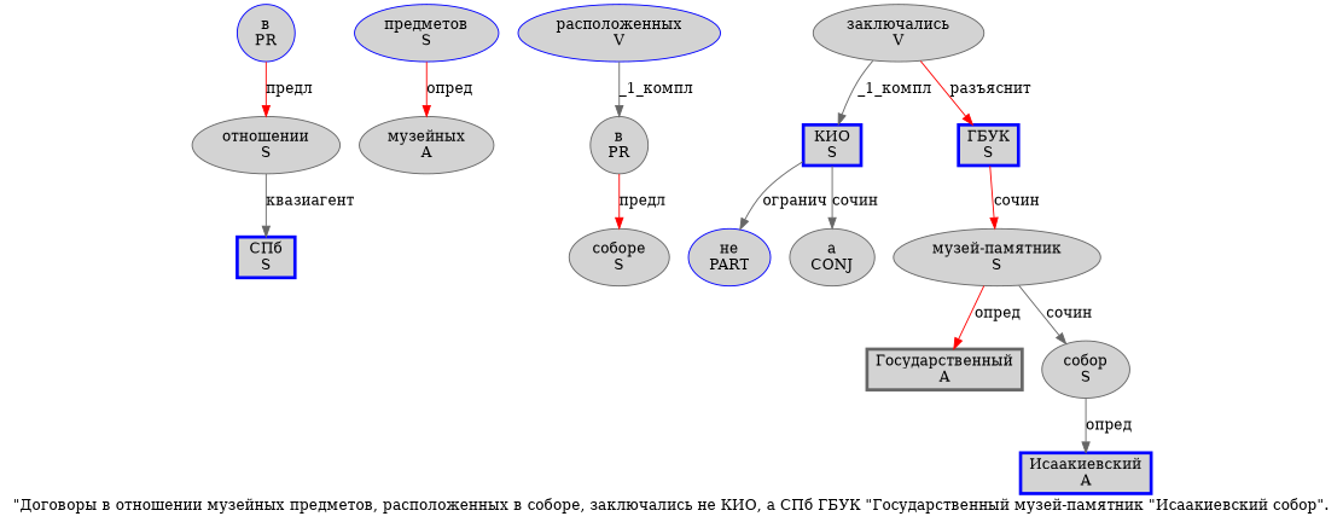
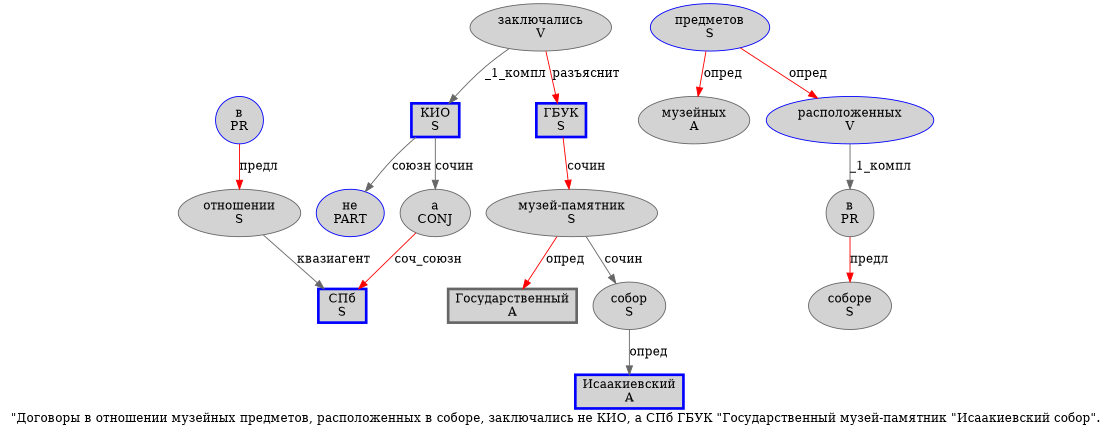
  digraph {
    label="\"Договоры в отношении музейных предметов, расположенных в соборе, заключались не КИО, а СПб ГБУК \"Государственный музей-памятник \"Исаакиевский собор\"."
    node [color=gray40 fillcolor=lightgray penwidth=1 shape=ellipse style=filled]
    edge [color=red]
    n1 [color=blue label="в\nPR"]
    n2 [label="отношении\nS"]
    n3 [color=blue label="СПб\nS" penwidth=3 shape=box]
    n4 [color=blue label="предметов\nS"]
    n5 [label="музейных\nA"]
    n6 [color=blue label="расположенных\nV"]
    n7 [label="в\nPR"]
    n8 [label="соборе\nS"]
    n9 [label="заключались\nV"]
    n10 [color=blue label="КИО\nS" penwidth=3 shape=box]
    n11 [color=blue label="ГБУК\nS" penwidth=3 shape=box]
    n12 [color=blue label="не\nPART"]
    n13 [label="а\nCONJ"]
    n14 [label="музей-памятник\nS"]
    n15 [label="Государственный\nA" penwidth=3 shape=box]
    n16 [label="собор\nS"]
    n17 [color=blue label="Исаакиевский\nA" penwidth=3 shape=box]
    n1 -> n2 [label="предл"]
    n2 -> n3 [color=gray40 label="квазиагент"]
    n4 -> n5 [label="опред"]
+   n4 -> n6 [label="опред"]
    n6 -> n7 [color=gray40 label="_1_компл"]
    n7 -> n8 [label="предл"]
    n9 -> n10 [color=gray40 label="_1_компл"]
    n9 -> n11 [label="разъяснит"]
-   n10 -> n12 [color=gray40 label="огранич"]
+   n10 -> n12 [color=gray40 label="союзн"]
    n10 -> n13 [color=gray40 label="сочин"]
    n11 -> n14 [label="сочин"]
+   n13 -> n3 [label="соч_союзн"]
    n14 -> n15 [label="опред"]
    n14 -> n16 [color=gray40 label="сочин"]
    n16 -> n17 [color=gray40 label="опред"]
  }
